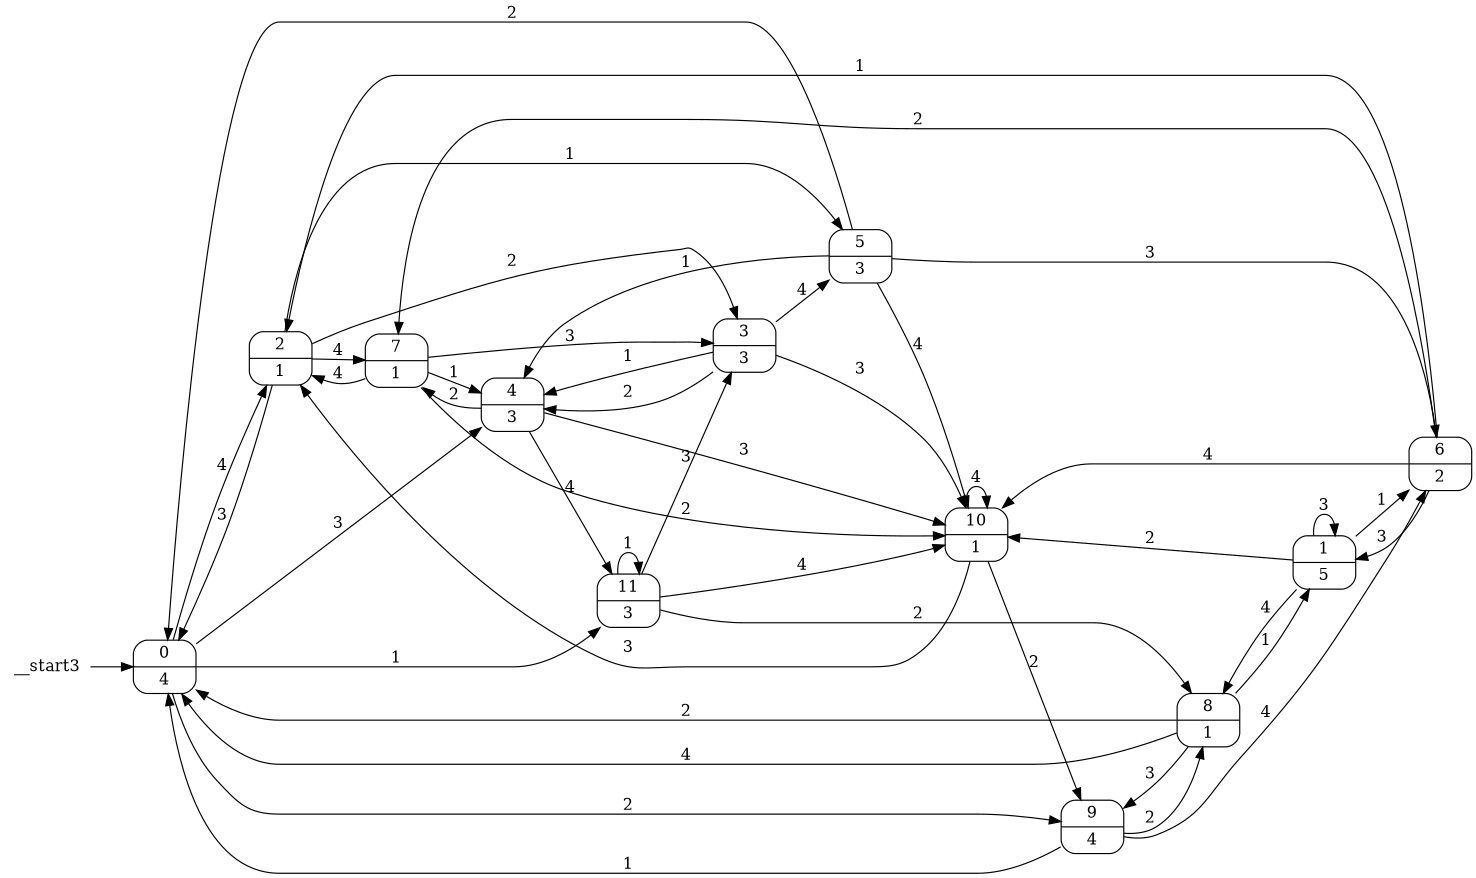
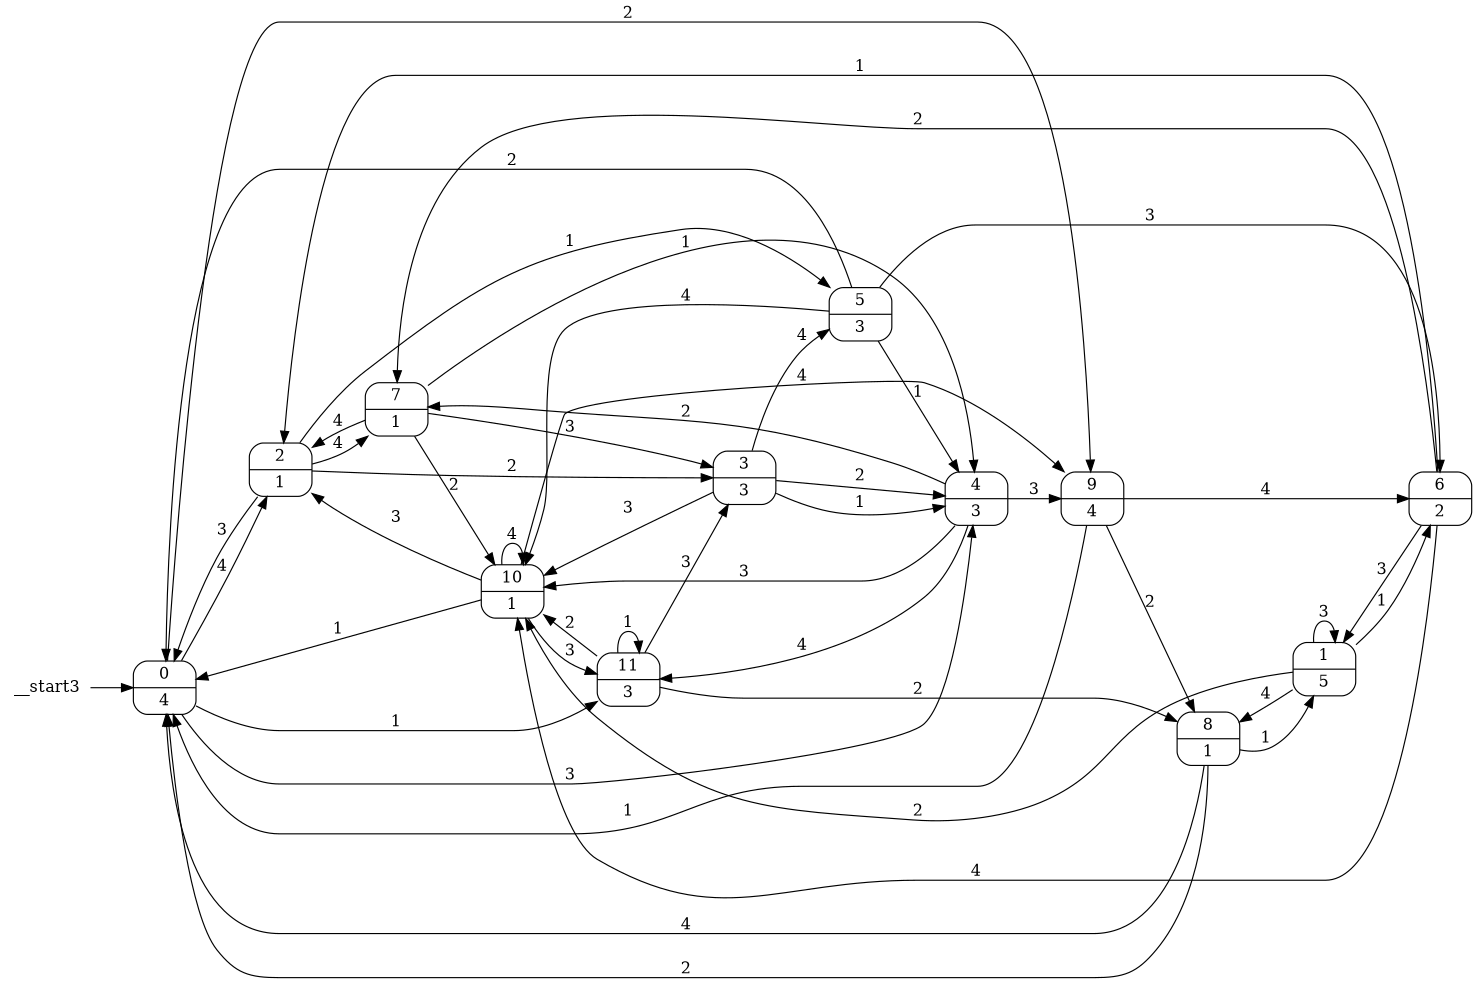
  digraph {
    rankdir=LR
    node [shape=record style=rounded]
    n1 [label="0|4"]
    n2 [label="2|1"]
    n3 [label="4|3"]
    n4 [label="9|4"]
    n5 [label="11|3"]
    n6 [label="3|3"]
    n7 [label="5|3"]
    n8 [label="7|1"]
    n9 [label="10|1"]
    n10 [label="6|2"]
    n11 [label="8|1"]
    n12 [label="1|5"]
    n13 [label=__start3 shape=none style=""]
    n1 -> n2 [label=4]
    n1 -> n3 [label=3]
    n1 -> n4 [label=2]
    n1 -> n5 [label=1]
    n2 -> n1 [label=3]
    n2 -> n6 [label=2]
    n2 -> n7 [label=1]
    n2 -> n8 [label=4]
    n3 -> n5 [label=4]
    n3 -> n8 [label=2]
    n3 -> n9 [label=3]
    n4 -> n1 [label=1]
    n4 -> n10 [label=4]
    n4 -> n11 [label=2]
    n5 -> n5 [label=1]
    n5 -> n6 [label=3]
-   n5 -> n9 [label=4]
+   n5 -> n9 [label=2]
    n5 -> n11 [label=2]
    n6 -> n3 [label=1]
    n6 -> n3 [label=2]
    n6 -> n7 [label=4]
    n6 -> n9 [label=3]
    n7 -> n1 [label=2]
    n7 -> n3 [label=1]
    n7 -> n9 [label=4]
    n7 -> n10 [label=3]
    n8 -> n2 [label=4]
    n8 -> n3 [label=1]
    n8 -> n6 [label=3]
    n8 -> n9 [label=2]
+   n9 -> n1 [label=1]
    n9 -> n2 [label=3]
-   n9 -> n4 [label=2]
+   n9 -> n4 [label=4]
+   n9 -> n5 [label=3]
    n9 -> n9 [label=4]
    n10 -> n2 [label=1]
    n10 -> n8 [label=2]
    n10 -> n9 [label=4]
    n10 -> n12 [label=3]
    n11 -> n1 [label=2]
    n11 -> n1 [label=4]
-   n11 -> n4 [label=3]
+   n3 -> n4 [label=3]
    n11 -> n12 [label=1]
    n12 -> n9 [label=2]
    n12 -> n10 [label=1]
    n12 -> n11 [label=4]
    n12 -> n12 [label=3]
    n13 -> n1
  }
